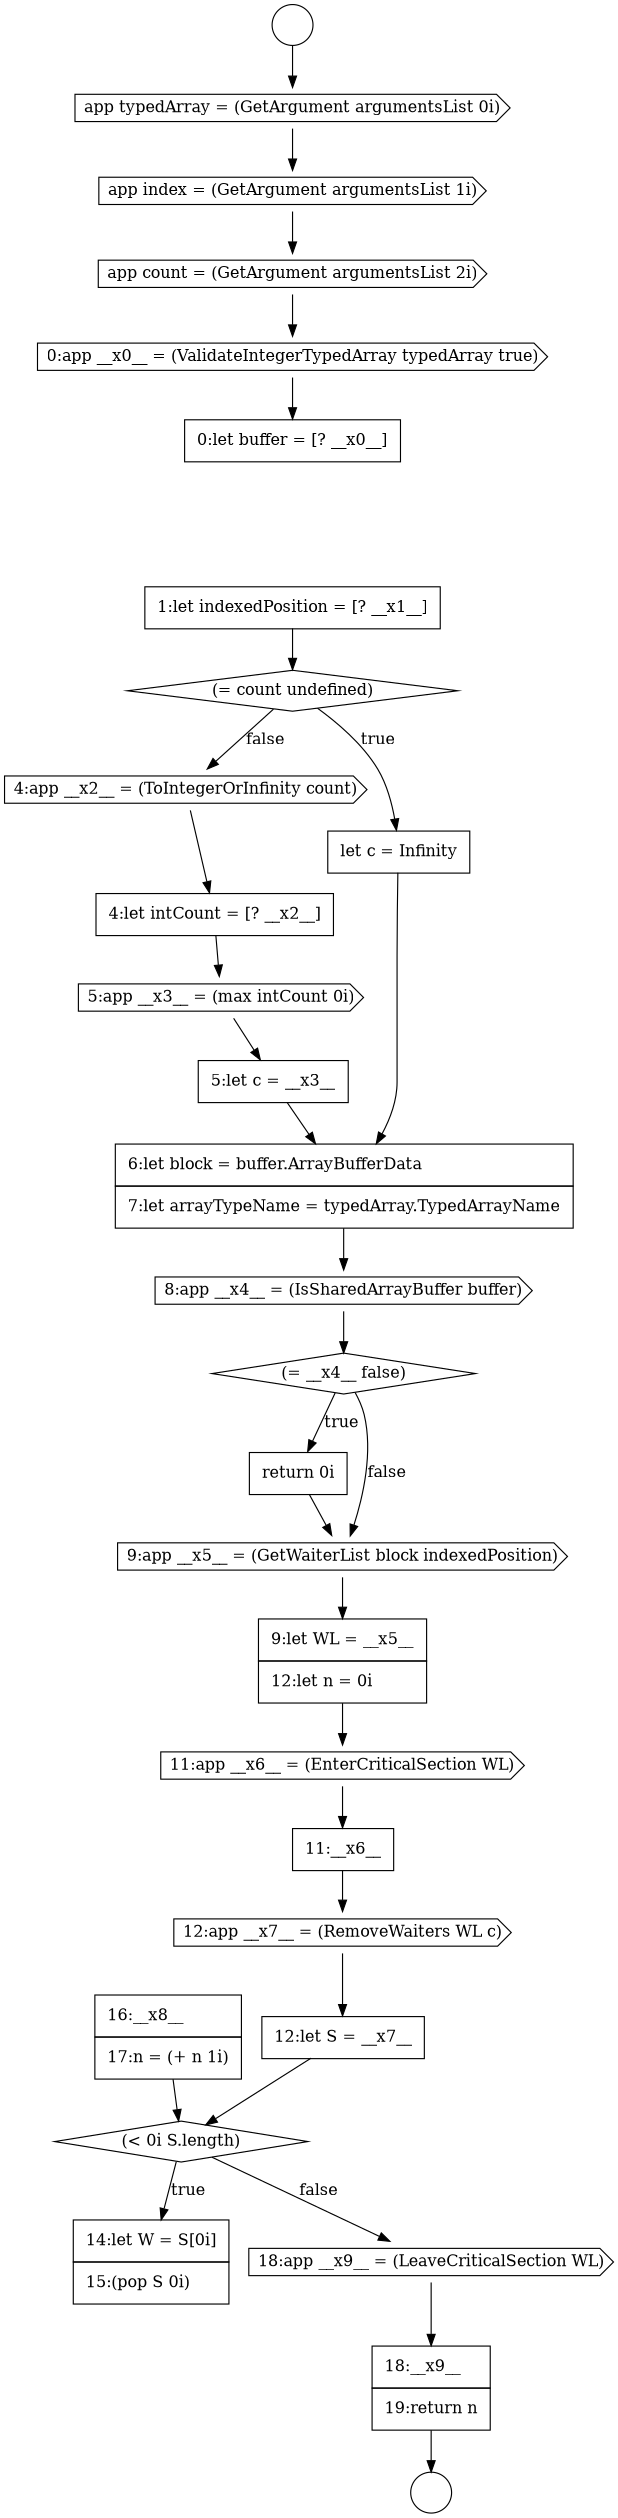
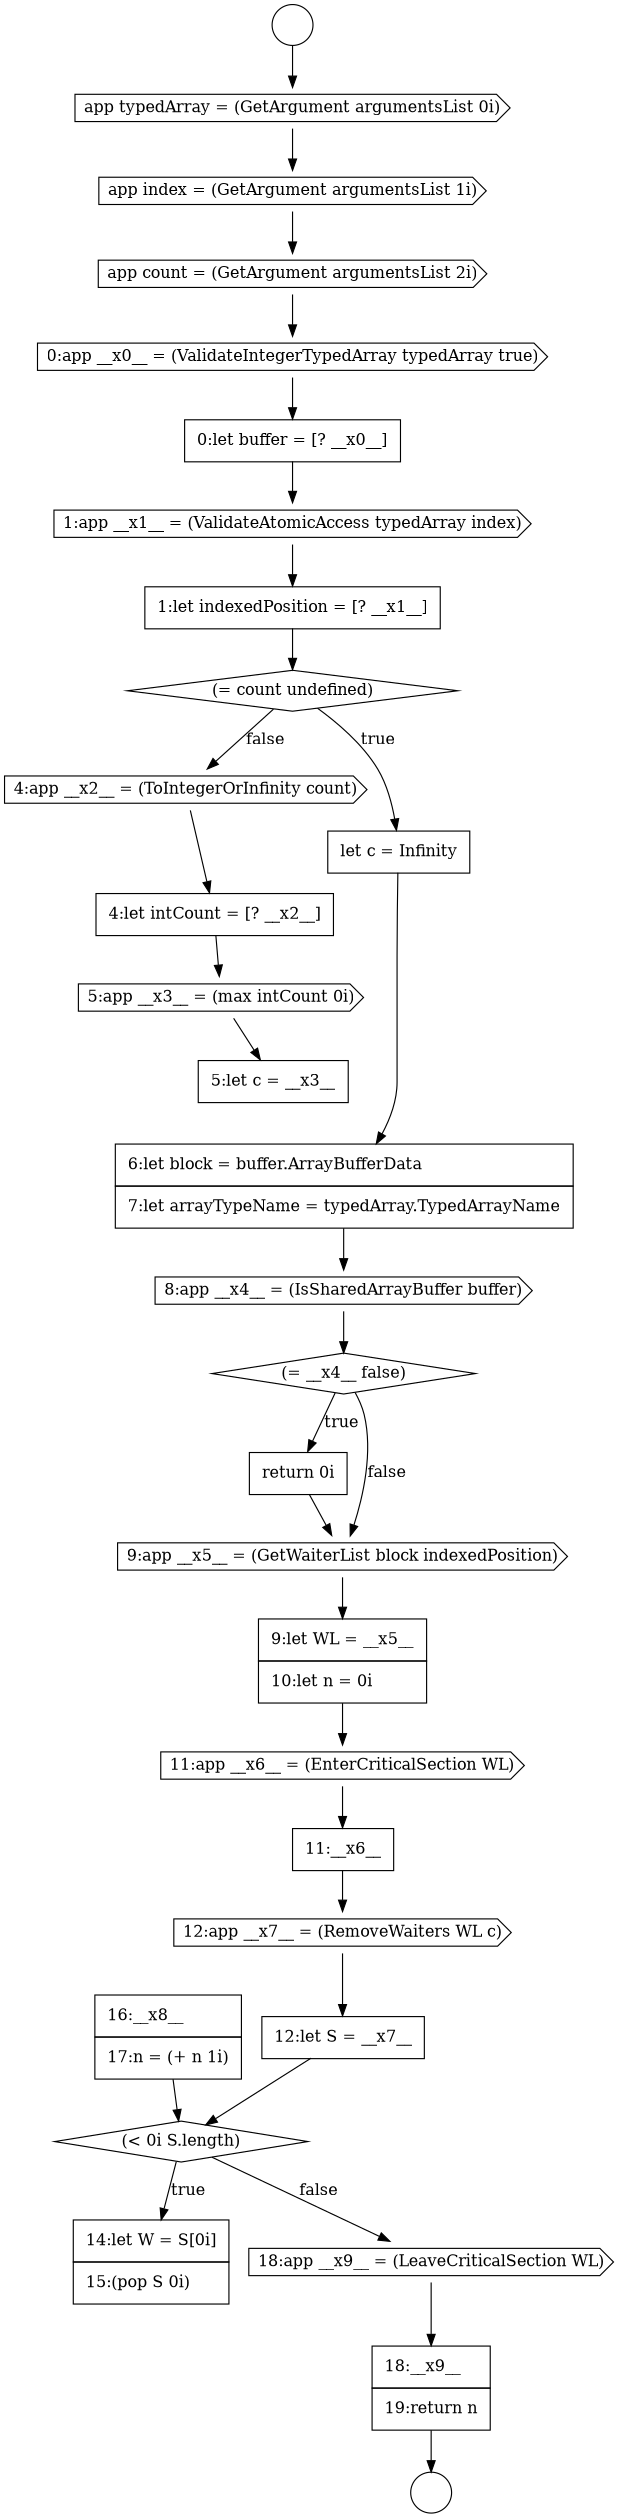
  digraph {
    fontname="DejaVu Serif"
    node [color=black fillcolor=white fontname="DejaVu Serif" shape=none style=filled]
    edge [color=black fontname="DejaVu Serif"]
    n1 [label=<<font color="black">     <table border="0" cellborder="1" cellspacing="0" cellpadding="10">       <tr><td align="left">return 0i</td></tr>     </table>   </font>> margin=0]
    n2 [label=<<font color="black">9:app __x5__ = (GetWaiterList block indexedPosition)</font>> shape=cds]
-   n3 [label=<<font color="black">     <table border="0" cellborder="1" cellspacing="0" cellpadding="10">       <tr><td align="left">9:let WL = __x5__</td></tr>       <tr><td align="left">12:let n = 0i</td></tr>     </table>   </font>> margin=0]
+   n3 [label=<<font color="black">     <table border="0" cellborder="1" cellspacing="0" cellpadding="10">       <tr><td align="left">9:let WL = __x5__</td></tr>       <tr><td align="left">10:let n = 0i</td></tr>     </table>   </font>> margin=0]
    n4 [label=<<font color="black">app typedArray = (GetArgument argumentsList 0i)</font>> shape=cds]
    n5 [label=<<font color="black">app index = (GetArgument argumentsList 1i)</font>> shape=cds]
    n6 [label=<<font color="black">app count = (GetArgument argumentsList 2i)</font>> shape=cds]
    n7 [label=<<font color="black">     <table border="0" cellborder="1" cellspacing="0" cellpadding="10">       <tr><td align="left">11:__x6__</td></tr>     </table>   </font>> margin=0]
    n8 [label=<<font color="black">12:app __x7__ = (RemoveWaiters WL c)</font>> shape=cds]
    n9 [label=<<font color="black">     <table border="0" cellborder="1" cellspacing="0" cellpadding="10">       <tr><td align="left">12:let S = __x7__</td></tr>     </table>   </font>> margin=0]
    n10 [label=<<font color="black">0:app __x0__ = (ValidateIntegerTypedArray typedArray true)</font>> shape=cds]
    n11 [label=<<font color="black">     <table border="0" cellborder="1" cellspacing="0" cellpadding="10">       <tr><td align="left">0:let buffer = [? __x0__]</td></tr>     </table>   </font>> margin=0]
+   n12 [label=<<font color="black">1:app __x1__ = (ValidateAtomicAccess typedArray index)</font>> shape=cds]
    n13 [label=<<font color="black">(&lt; 0i S.length)</font>> shape=diamond]
    n14 [label=<<font color="black">     <table border="0" cellborder="1" cellspacing="0" cellpadding="10">       <tr><td align="left">14:let W = S[0i]</td></tr>       <tr><td align="left">15:(pop S 0i)</td></tr>     </table>   </font>> margin=0]
    n15 [label=<<font color="black">18:app __x9__ = (LeaveCriticalSection WL)</font>> shape=cds]
    n16 [label=<<font color="black">     <table border="0" cellborder="1" cellspacing="0" cellpadding="10">       <tr><td align="left">6:let block = buffer.ArrayBufferData</td></tr>       <tr><td align="left">7:let arrayTypeName = typedArray.TypedArrayName</td></tr>     </table>   </font>> margin=0]
    n17 [label=<<font color="black">8:app __x4__ = (IsSharedArrayBuffer buffer)</font>> shape=cds]
    n18 [label=<<font color="black">(= __x4__ false)</font>> shape=diamond]
    n19 [label=<<font color="black">     <table border="0" cellborder="1" cellspacing="0" cellpadding="10">       <tr><td align="left">18:__x9__</td></tr>       <tr><td align="left">19:return n</td></tr>     </table>   </font>> margin=0]
    n20 [label=" " shape=circle]
    n21 [label=<<font color="black">11:app __x6__ = (EnterCriticalSection WL)</font>> shape=cds]
    n22 [label=<<font color="black">4:app __x2__ = (ToIntegerOrInfinity count)</font>> shape=cds]
    n23 [label=<<font color="black">     <table border="0" cellborder="1" cellspacing="0" cellpadding="10">       <tr><td align="left">4:let intCount = [? __x2__]</td></tr>     </table>   </font>> margin=0]
    n24 [label=<<font color="black">5:app __x3__ = (max intCount 0i)</font>> shape=cds]
    n25 [label=<<font color="black">     <table border="0" cellborder="1" cellspacing="0" cellpadding="10">       <tr><td align="left">1:let indexedPosition = [? __x1__]</td></tr>     </table>   </font>> margin=0]
    n26 [label=<<font color="black">(= count undefined)</font>> shape=diamond]
    n27 [label=<<font color="black">     <table border="0" cellborder="1" cellspacing="0" cellpadding="10">       <tr><td align="left">5:let c = __x3__</td></tr>     </table>   </font>> margin=0]
    n28 [label=<<font color="black">     <table border="0" cellborder="1" cellspacing="0" cellpadding="10">       <tr><td align="left">let c = Infinity</td></tr>     </table>   </font>> margin=0]
    n29 [label=<<font color="black">     <table border="0" cellborder="1" cellspacing="0" cellpadding="10">       <tr><td align="left">16:__x8__</td></tr>       <tr><td align="left">17:n = (+ n 1i)</td></tr>     </table>   </font>> margin=0]
    n30 [label=" " shape=circle]
    n1 -> n2
    n2 -> n3
    n3 -> n21
    n4 -> n5
    n5 -> n6
    n6 -> n10
    n7 -> n8
    n8 -> n9
    n9 -> n13
    n10 -> n11
+   n11 -> n12
+   n12 -> n25
    n13 -> n14 [label=<<font color="black">true</font>>]
    n13 -> n15 [label=<<font color="black">false</font>>]
    n15 -> n19
    n16 -> n17
    n17 -> n18
    n18 -> n1 [label=<<font color="black">true</font>>]
    n18 -> n2 [label=<<font color="black">false</font>>]
    n19 -> n20
    n21 -> n7
    n22 -> n23
    n23 -> n24
    n24 -> n27
    n25 -> n26
    n26 -> n22 [label=<<font color="black">false</font>>]
    n26 -> n28 [label=<<font color="black">true</font>>]
-   n27 -> n16
    n28 -> n16
    n29 -> n13
    n30 -> n4
  }
